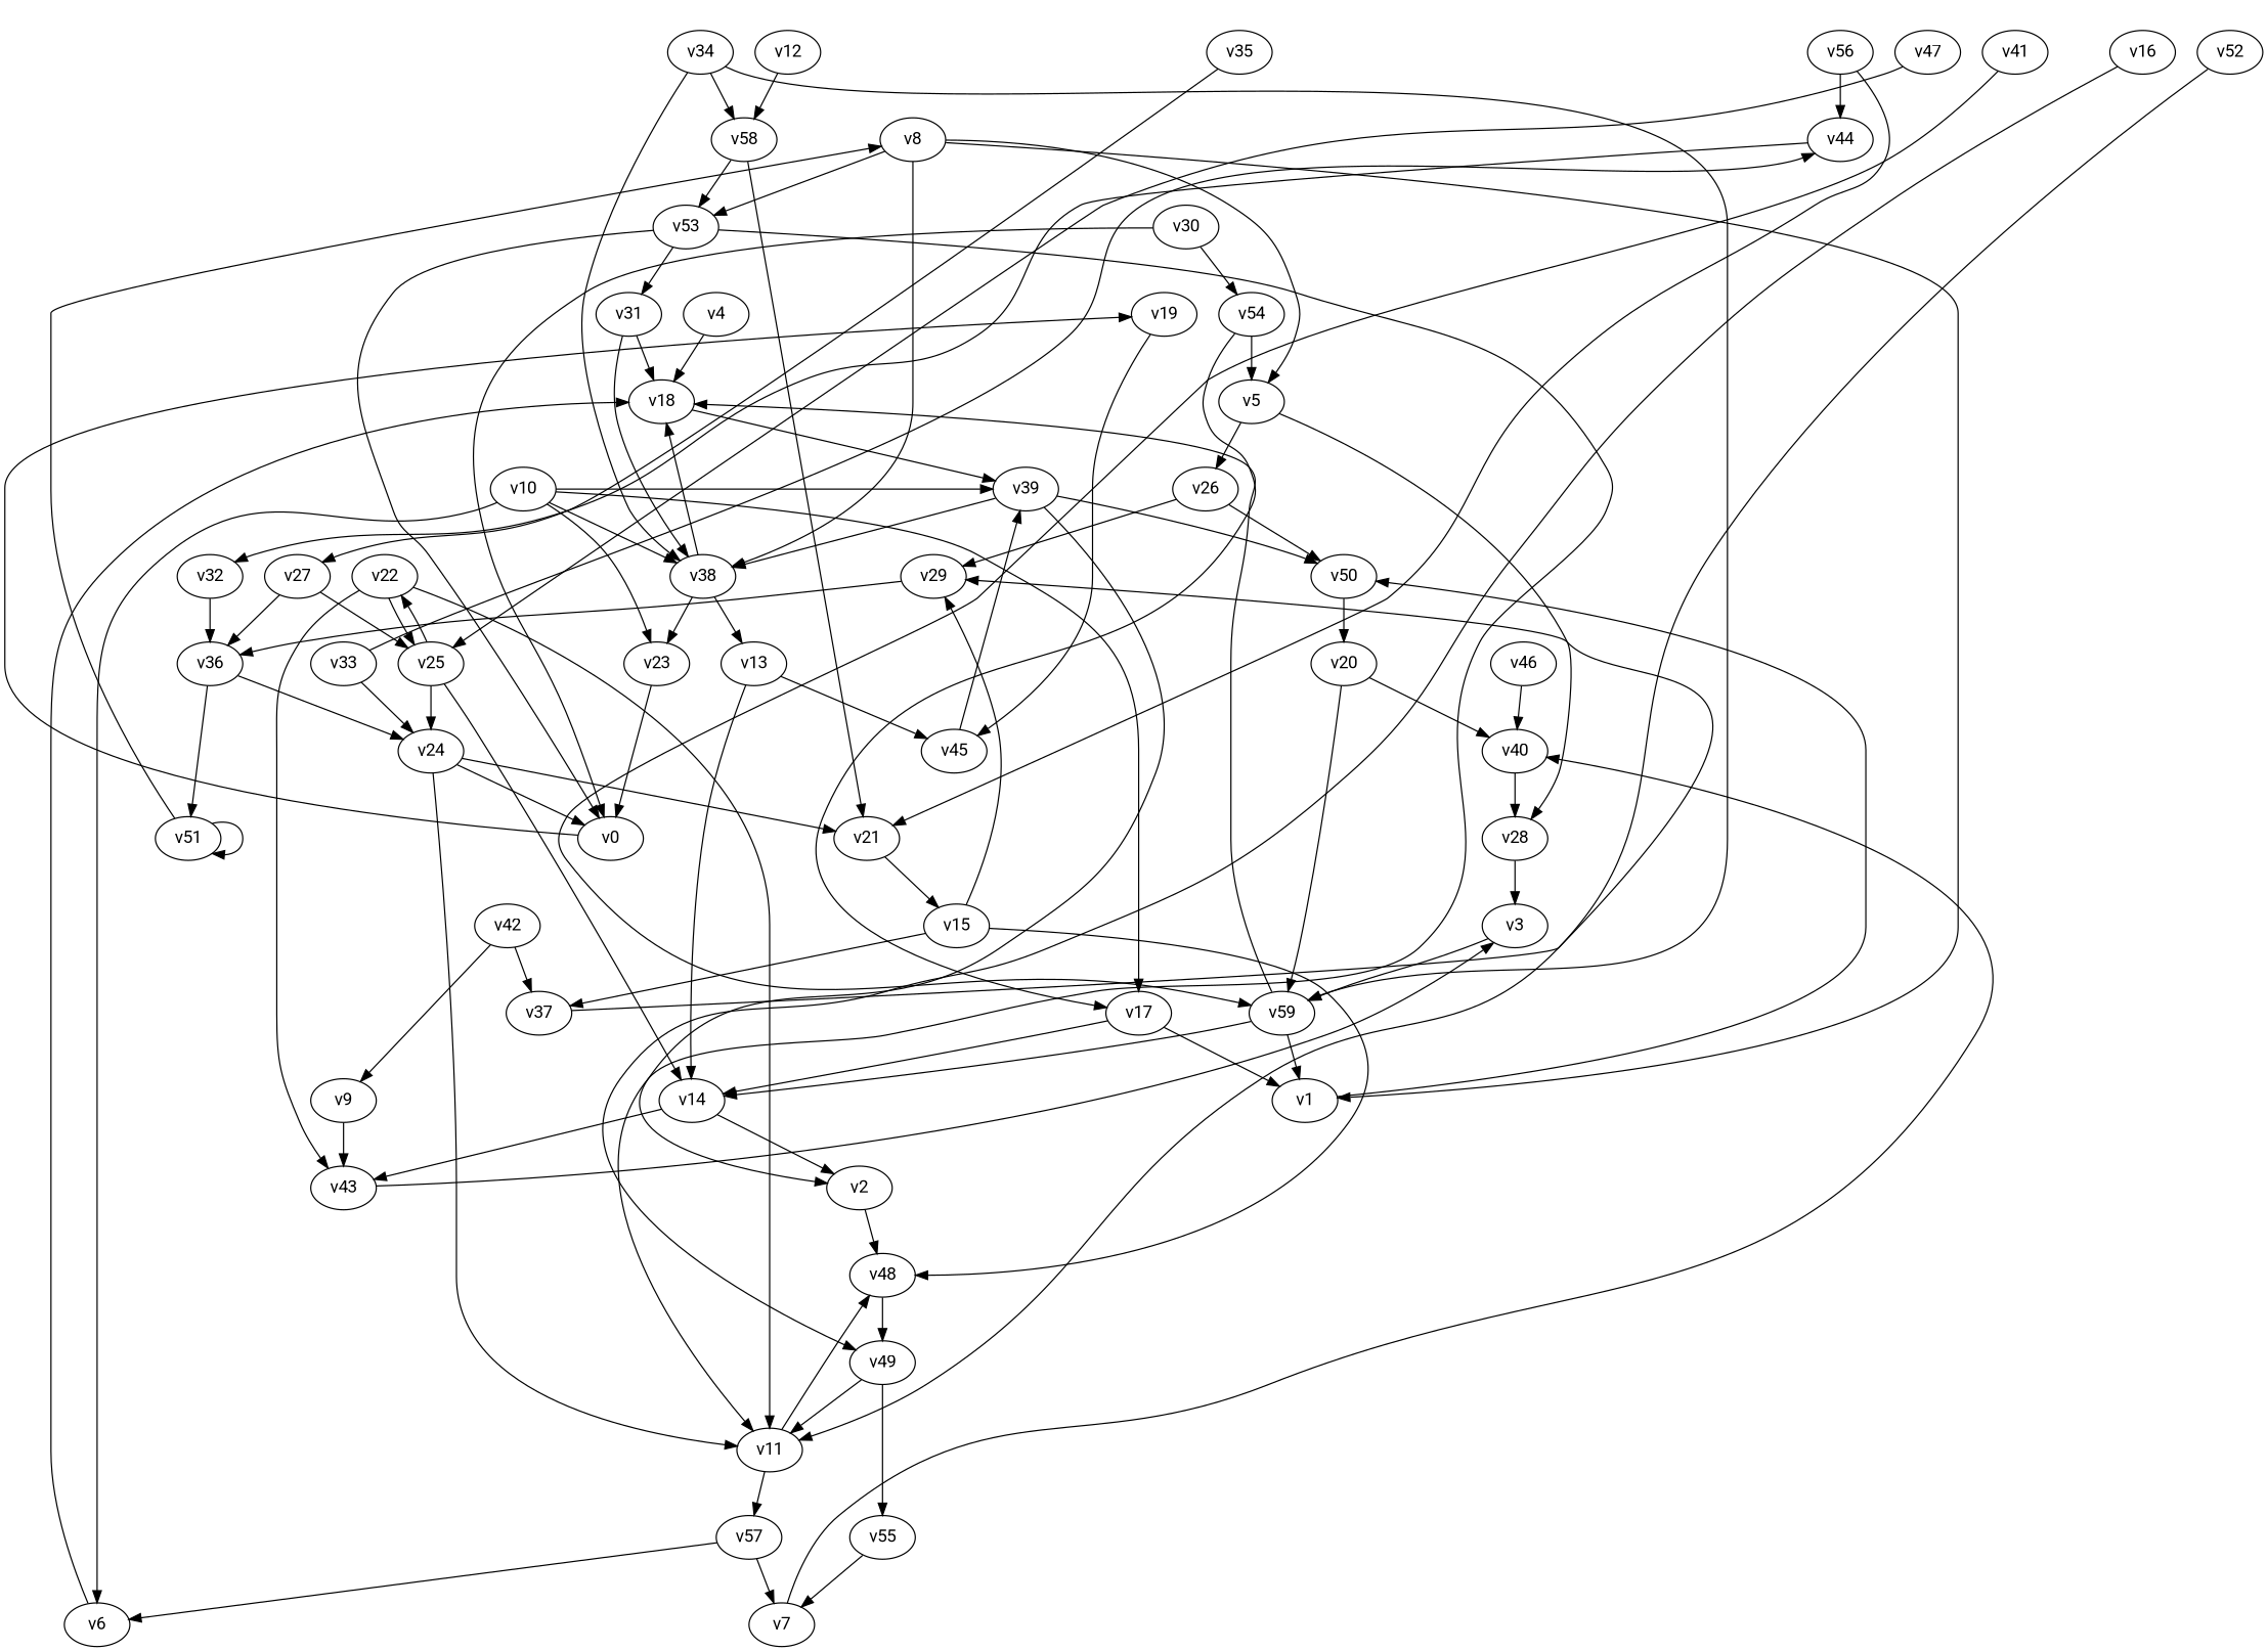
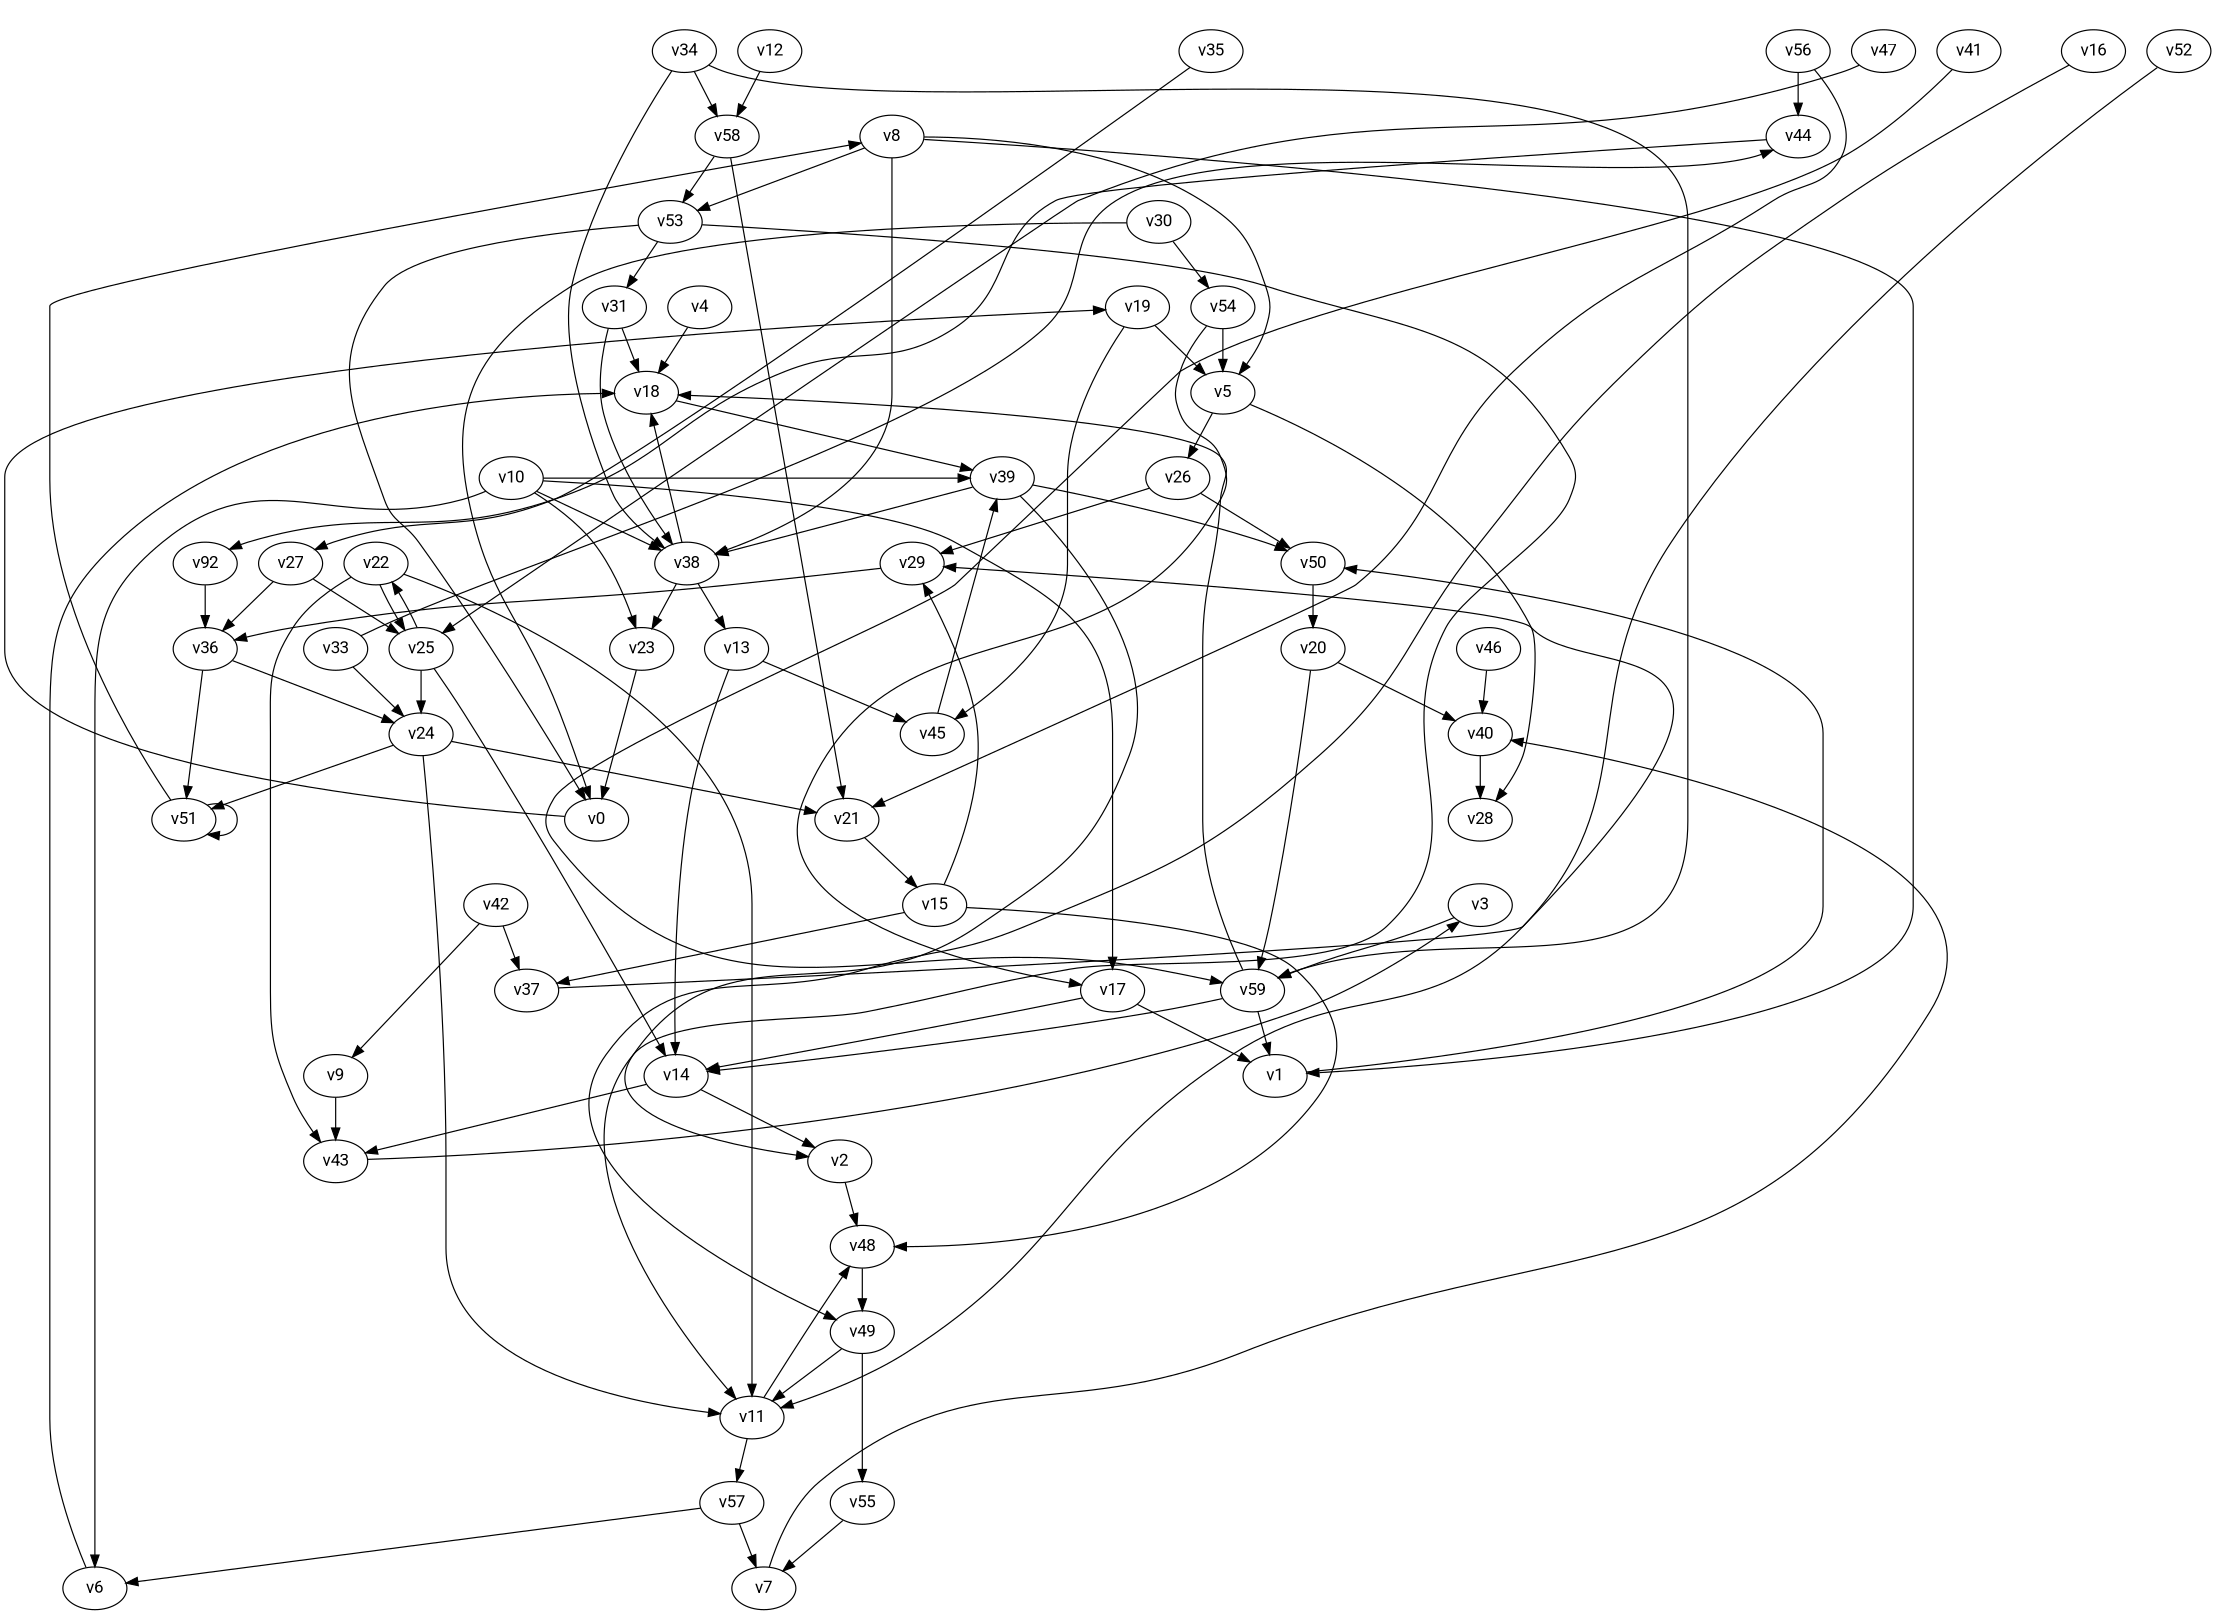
  digraph {
    fontname=Roboto
    node [fontname=Roboto player=0]
    edge [fontname=Roboto]
    v0
    v19
    v5
    v45 [player=1]
    v1 [player=1]
    v50
    v20
    v48 [player=1]
    v2
    v49
    v3
    v59
    v18 [player=1]
    v14 [player=1]
    v4
    v39
    v26
    v28 [player=1]
    v29
    v6
    v7
    v40
    v8
    v38
    v53
    v23
    v13 [player=1]
    v11
    v31
    v43 [player=1]
    v9
    v10 [player=1]
    v17 [player=1]
    v57 [player=1]
    v12 [player=1]
    v58 [player=1]
    v21 [player=1]
    v15
    v37 [player=1]
    v36 [player=1]
    v16
    v55 [player=1]
    v22
    v25 [player=1]
    v24 [player=1]
    v27
    v51
    v30
    v54
-   v32 [player=1]
+   v32 [player=1 label=v92]
    v33
    v44
    v34 [player=1]
    v35
    v41
    v42 [player=1]
    v46 [player=1]
    v47
    v52
    v56
    v0 -> v19 [constraint="t < 7"]
+   v19 -> v5
    v19 -> v45
    v5 -> v26
    v5 -> v28
    v45 -> v39
    v1 -> v50
    v50 -> v20
    v20 -> v59
    v20 -> v40
    v48 -> v49
    v2 -> v48
    v49 -> v11
    v49 -> v55
    v3 -> v59
    v59 -> v1
    v59 -> v18
    v59 -> v14
    v18 -> v39
    v14 -> v2
    v14 -> v43
    v4 -> v18
    v39 -> v50
    v39 -> v2 [constraint="t < 7"]
    v39 -> v38
    v26 -> v50
    v26 -> v29
-   v28 -> v3
    v29 -> v36
    v6 -> v18
    v7 -> v40 [constraint="t >= 2"]
    v40 -> v28
    v8 -> v5
    v8 -> v1
    v8 -> v38
    v8 -> v53
    v38 -> v18
    v38 -> v23
    v38 -> v13
    v53 -> v0
    v53 -> v11 [constraint="t mod 2 == 0"]
    v53 -> v31
    v23 -> v0
    v13 -> v45
    v13 -> v14
    v11 -> v48
    v11 -> v57
    v31 -> v18
    v31 -> v38
    v43 -> v3 [constraint="t >= 1"]
    v9 -> v43
    v10 -> v39 [constraint="t < 8"]
    v10 -> v6
    v10 -> v38
    v10 -> v23
    v10 -> v17
    v17 -> v1
    v17 -> v14
    v57 -> v6
    v57 -> v7
    v12 -> v58
    v58 -> v53
    v58 -> v21
    v21 -> v15
    v15 -> v48
    v15 -> v29
    v15 -> v37
    v37 -> v29 [constraint="t < 9"]
    v36 -> v24
    v36 -> v51
    v16 -> v49 [constraint="t >= 1"]
    v55 -> v7
    v22 -> v11
    v22 -> v43
    v22 -> v25
    v25 -> v14
    v25 -> v22
    v25 -> v24
-   v24 -> v0
+   v24 -> v51
    v24 -> v11
    v24 -> v21
    v27 -> v36
    v27 -> v25
    v51 -> v8
    v51 -> v51 [constraint="t < 15"]
    v30 -> v0
    v30 -> v54
    v54 -> v5
    v54 -> v17 [constraint="t mod 3 == 1"]
    v32 -> v36
    v33 -> v24
    v33 -> v44 [constraint="t >= 5"]
    v44 -> v32 [constraint="t < 11"]
    v34 -> v59
    v34 -> v38
    v34 -> v58
    v35 -> v27 [constraint="t >= 1"]
    v41 -> v59 [constraint="t mod 2 == 1"]
    v42 -> v9
    v42 -> v37
    v46 -> v40
    v47 -> v25 [constraint="t < 12"]
    v52 -> v11 [constraint="t >= 3"]
    v56 -> v21 [constraint="t < 14"]
    v56 -> v44
  }
